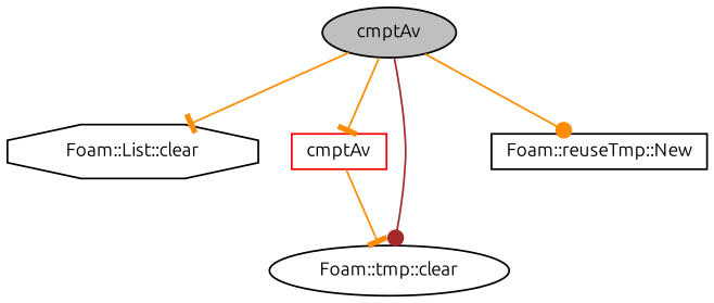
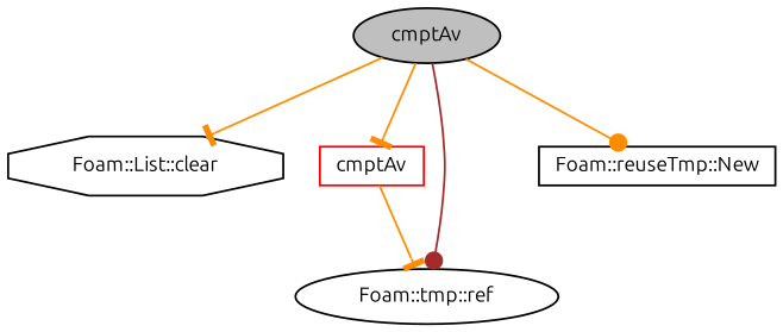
  digraph {
    rankdir=TB
    fontname=Ubuntu
    node [color=black fontname=Ubuntu fontsize=10 shape=ellipse]
    edge [color=darkorange fontname=Ubuntu fontsize=10 labelfontname=Helvetica labelfontsize=10 style=solid arrowhead=tee]
    n1 [fillcolor=grey75 fontcolor=black height=0.2 label=cmptAv style=filled width=0.4]
    n2 [height=0.2 label="Foam::List::clear" shape=octagon width=0.4]
    n3 [color=red height=0.2 label=cmptAv shape=box width=0.4]
-   n4 [height=0.2 label="Foam::tmp::clear" width=0.4]
+   n4 [height=0.2 label="Foam::tmp::ref" width=0.4]
    n5 [height=0.2 label="Foam::reuseTmp::New" shape=box width=0.4]
    n1 -> n2
    n1 -> n3
    n1 -> n4 [color=brown arrowhead=dot]
    n1 -> n5 [arrowhead=dot]
    n3 -> n4
  }
